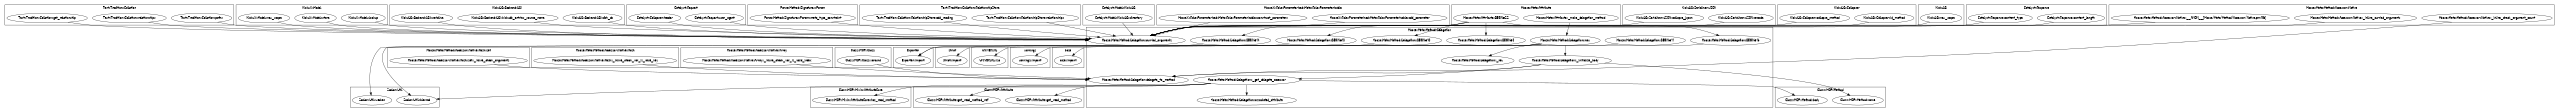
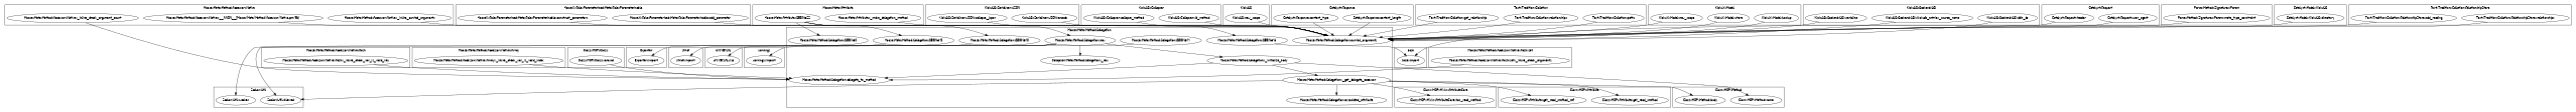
  digraph {
    fontname="Patrick Hand"
    node [fontname="Patrick Hand"]
    edge [fontname="Patrick Hand"]
    "Text::Tradition::Collation::relationships"
    "Text::Tradition::Collation::get_relationship"
    "Text::Tradition::Collation::paths"
    "Moose::Meta::Method::Accessor::Native::Hash::set::_inline_check_arguments"
    "KiokuX::Model::store"
    "KiokuX::Model::new_scope"
    "KiokuX::Model::lookup"
    "KiokuDB::Backend::DBI::kiokudb_entries_source_name"
    "KiokuDB::Backend::DBI::serialize"
    "KiokuDB::Backend::DBI::dbh_do"
    "Catalyst::Request::user_agent"
-   "Catalyst::Request::header" [label="Catalyst::Collapser::header"]
+   "Catalyst::Request::header"
    "Scalar::Util::blessed"
    "Scalar::Util::weaken"
    "Moose::Meta::Method::Accessor::Native::Hash::_inline_check_var_is_valid_key"
    "Moose::Meta::Method::Accessor::Native::_inline_curried_arguments"
    "Moose::Meta::Method::Accessor::Native::__ANON__[Moose/Meta/Method/Accessor/Native.pm:156]"
    "Moose::Meta::Method::Accessor::Native::_inline_check_argument_count"
    "Class::MOP::Method::name"
    "Class::MOP::Method::body"
    "Moose::Meta::Method::Accessor::Native::Array::_inline_check_var_is_valid_index"
    "UNIVERSAL::isa"
    "Parse::Method::Signatures::Param::meta_type_constraint"
    "Text::Tradition::Collation::RelationshipStore::relationships"
    "Text::Tradition::Collation::RelationshipStore::add_reading"
    "Class::MOP::Class:::around"
    "Catalyst::Model::KiokuDB::directory"
    "warnings::import"
    "Class::MOP::Mixin::AttributeCore::has_read_method"
    "MooseX::Role::Parameterized::Meta::Role::Parameterizable::add_parameter"
    "MooseX::Role::Parameterized::Meta::Role::Parameterizable::construct_parameters"
    "base::import"
    "Exporter::import"
    "Moose::Meta::Attribute::_make_delegation_method"
    "Moose::Meta::Attribute::BEGIN@22"
    "KiokuDB::Serializer::JSON::encode"
    "KiokuDB::Serializer::JSON::collapse_jspon"
    "KiokuDB::Collapser::id_method"
    "KiokuDB::Collapser::collapse_method"
    "Class::MOP::Attribute::get_read_method"
    "Class::MOP::Attribute::get_read_method_ref"
    "KiokuDB::new_scope"
    "strict::import"
    "Catalyst::Response::content_length"
    "Catalyst::Response::content_type"
    "Moose::Meta::Method::Delegation::BEGIN@13"
    "Moose::Meta::Method::Delegation::BEGIN@10"
-   "Moose::Meta::Method::Delegation::_new"
+   "Moose::Meta::Method::Delegation::_new" [label="Collapser::Meta::Method::Delegation::_new"]
    "Moose::Meta::Method::Delegation::new"
-   "Moose::Meta::Method::Delegation::BEGIN@14"
    "Moose::Meta::Method::Delegation::curried_arguments"
    "Moose::Meta::Method::Delegation::associated_attribute"
    "Moose::Meta::Method::Delegation::BEGIN@3"
    "Moose::Meta::Method::Delegation::BEGIN@11"
    "Moose::Meta::Method::Delegation::_initialize_body"
    "Moose::Meta::Method::Delegation::_get_delegate_accessor"
    "Moose::Meta::Method::Delegation::delegate_to_method"
    "Moose::Meta::Method::Delegation::BEGIN@16"
    subgraph cluster_1 {
      label="Text::Tradition::Collation"
      "Text::Tradition::Collation::relationships"
      "Text::Tradition::Collation::get_relationship"
      "Text::Tradition::Collation::paths"
    }
    subgraph cluster_2 {
      label="Moose::Meta::Method::Accessor::Native::Hash::set"
      "Moose::Meta::Method::Accessor::Native::Hash::set::_inline_check_arguments"
    }
    subgraph cluster_3 {
      label="KiokuX::Model"
      "KiokuX::Model::store"
      "KiokuX::Model::new_scope"
      "KiokuX::Model::lookup"
    }
    subgraph cluster_4 {
      label="KiokuDB::Backend::DBI"
      "KiokuDB::Backend::DBI::kiokudb_entries_source_name"
      "KiokuDB::Backend::DBI::serialize"
      "KiokuDB::Backend::DBI::dbh_do"
    }
    subgraph cluster_5 {
      label="Catalyst::Request"
      "Catalyst::Request::user_agent"
      "Catalyst::Request::header"
    }
    subgraph cluster_6 {
      label="Scalar::Util"
      "Scalar::Util::blessed"
      "Scalar::Util::weaken"
    }
    subgraph cluster_7 {
      label="Moose::Meta::Method::Accessor::Native::Hash"
      "Moose::Meta::Method::Accessor::Native::Hash::_inline_check_var_is_valid_key"
    }
    subgraph cluster_8 {
      label="Moose::Meta::Method::Accessor::Native"
      "Moose::Meta::Method::Accessor::Native::_inline_curried_arguments"
      "Moose::Meta::Method::Accessor::Native::__ANON__[Moose/Meta/Method/Accessor/Native.pm:156]"
      "Moose::Meta::Method::Accessor::Native::_inline_check_argument_count"
    }
    subgraph cluster_9 {
      label="Class::MOP::Method"
      "Class::MOP::Method::name"
      "Class::MOP::Method::body"
    }
    subgraph cluster_10 {
      label="Moose::Meta::Method::Accessor::Native::Array"
      "Moose::Meta::Method::Accessor::Native::Array::_inline_check_var_is_valid_index"
    }
    subgraph cluster_11 {
      label=UNIVERSAL
      "UNIVERSAL::isa"
    }
    subgraph cluster_12 {
      label="Parse::Method::Signatures::Param"
      "Parse::Method::Signatures::Param::meta_type_constraint"
    }
    subgraph cluster_13 {
      label="Text::Tradition::Collation::RelationshipStore"
      "Text::Tradition::Collation::RelationshipStore::relationships"
      "Text::Tradition::Collation::RelationshipStore::add_reading"
    }
    subgraph cluster_14 {
      label="Class::MOP::Class:"
      "Class::MOP::Class:::around"
    }
    subgraph cluster_15 {
      label="Catalyst::Model::KiokuDB"
      "Catalyst::Model::KiokuDB::directory"
    }
    subgraph cluster_16 {
      label=warnings
      "warnings::import"
    }
    subgraph cluster_17 {
      label="Class::MOP::Mixin::AttributeCore"
      "Class::MOP::Mixin::AttributeCore::has_read_method"
    }
    subgraph cluster_18 {
      label="MooseX::Role::Parameterized::Meta::Role::Parameterizable"
      "MooseX::Role::Parameterized::Meta::Role::Parameterizable::add_parameter"
      "MooseX::Role::Parameterized::Meta::Role::Parameterizable::construct_parameters"
    }
    subgraph cluster_19 {
      label=base
      "base::import"
    }
    subgraph cluster_20 {
      label=Exporter
      "Exporter::import"
    }
    subgraph cluster_21 {
      label="Moose::Meta::Attribute"
      "Moose::Meta::Attribute::_make_delegation_method"
      "Moose::Meta::Attribute::BEGIN@22"
    }
    subgraph cluster_22 {
      label="KiokuDB::Serializer::JSON"
      "KiokuDB::Serializer::JSON::encode"
      "KiokuDB::Serializer::JSON::collapse_jspon"
    }
    subgraph cluster_23 {
      label="KiokuDB::Collapser"
      "KiokuDB::Collapser::id_method"
      "KiokuDB::Collapser::collapse_method"
    }
    subgraph cluster_24 {
      label="Class::MOP::Attribute"
      "Class::MOP::Attribute::get_read_method"
      "Class::MOP::Attribute::get_read_method_ref"
    }
    subgraph cluster_25 {
      label=KiokuDB
      "KiokuDB::new_scope"
    }
    subgraph cluster_26 {
      label="strict"
      "strict::import"
    }
    subgraph cluster_27 {
      label="Catalyst::Response"
      "Catalyst::Response::content_length"
      "Catalyst::Response::content_type"
    }
    subgraph cluster_28 {
      label="Moose::Meta::Method::Delegation"
      "Moose::Meta::Method::Delegation::BEGIN@13"
      "Moose::Meta::Method::Delegation::BEGIN@10"
      "Moose::Meta::Method::Delegation::_new"
      "Moose::Meta::Method::Delegation::new"
-     "Moose::Meta::Method::Delegation::BEGIN@14"
      "Moose::Meta::Method::Delegation::curried_arguments"
      "Moose::Meta::Method::Delegation::associated_attribute"
      "Moose::Meta::Method::Delegation::BEGIN@3"
      "Moose::Meta::Method::Delegation::BEGIN@11"
      "Moose::Meta::Method::Delegation::_initialize_body"
      "Moose::Meta::Method::Delegation::_get_delegate_accessor"
      "Moose::Meta::Method::Delegation::delegate_to_method"
      "Moose::Meta::Method::Delegation::BEGIN@16"
    }
    "Text::Tradition::Collation::relationships" -> "Moose::Meta::Method::Delegation::curried_arguments"
    "Text::Tradition::Collation::get_relationship" -> "Moose::Meta::Method::Delegation::curried_arguments"
    "Text::Tradition::Collation::paths" -> "Moose::Meta::Method::Delegation::curried_arguments"
    "Moose::Meta::Method::Accessor::Native::Hash::set::_inline_check_arguments" -> "Moose::Meta::Method::Delegation::delegate_to_method"
    "KiokuX::Model::store" -> "Moose::Meta::Method::Delegation::curried_arguments"
    "KiokuX::Model::new_scope" -> "Moose::Meta::Method::Delegation::curried_arguments"
    "KiokuX::Model::lookup" -> "Moose::Meta::Method::Delegation::curried_arguments"
    "KiokuDB::Backend::DBI::kiokudb_entries_source_name" -> "Moose::Meta::Method::Delegation::curried_arguments"
    "KiokuDB::Backend::DBI::serialize" -> "Moose::Meta::Method::Delegation::curried_arguments"
    "KiokuDB::Backend::DBI::dbh_do" -> "Moose::Meta::Method::Delegation::curried_arguments"
    "Catalyst::Request::user_agent" -> "Moose::Meta::Method::Delegation::curried_arguments"
    "Catalyst::Request::header" -> "Moose::Meta::Method::Delegation::curried_arguments"
    "Moose::Meta::Method::Accessor::Native::Hash::_inline_check_var_is_valid_key" -> "Moose::Meta::Method::Delegation::delegate_to_method"
    "Moose::Meta::Method::Accessor::Native::_inline_curried_arguments" -> "Moose::Meta::Method::Delegation::curried_arguments"
    "Moose::Meta::Method::Accessor::Native::__ANON__[Moose/Meta/Method/Accessor/Native.pm:156]" -> "Moose::Meta::Method::Delegation::curried_arguments"
    "Moose::Meta::Method::Accessor::Native::_inline_check_argument_count" -> "Moose::Meta::Method::Delegation::delegate_to_method"
    "Moose::Meta::Method::Accessor::Native::Array::_inline_check_var_is_valid_index" -> "Moose::Meta::Method::Delegation::delegate_to_method"
    "Parse::Method::Signatures::Param::meta_type_constraint" -> "Moose::Meta::Method::Delegation::curried_arguments"
-   "Text::Tradition::Collation::RelationshipStore::relationships" -> "Moose::Meta::Method::Delegation::curried_arguments"
+   "Text::Tradition::Collation::RelationshipStore::relationships" -> "base::import"
    "Text::Tradition::Collation::RelationshipStore::add_reading" -> "Moose::Meta::Method::Delegation::curried_arguments"
    "Class::MOP::Class:::around" -> "Moose::Meta::Method::Delegation::delegate_to_method"
    "Catalyst::Model::KiokuDB::directory" -> "Moose::Meta::Method::Delegation::curried_arguments"
    "MooseX::Role::Parameterized::Meta::Role::Parameterizable::add_parameter" -> "Moose::Meta::Method::Delegation::curried_arguments"
    "MooseX::Role::Parameterized::Meta::Role::Parameterizable::construct_parameters" -> "Moose::Meta::Method::Delegation::curried_arguments"
    "Moose::Meta::Attribute::_make_delegation_method" -> "Moose::Meta::Method::Delegation::new"
    "Moose::Meta::Attribute::BEGIN@22" -> "Moose::Meta::Method::Delegation::BEGIN@13"
    "Moose::Meta::Attribute::BEGIN@22" -> "Moose::Meta::Method::Delegation::BEGIN@10"
-   "Moose::Meta::Attribute::BEGIN@22" -> "Moose::Meta::Method::Delegation::BEGIN@14"
    "Moose::Meta::Attribute::BEGIN@22" -> "Moose::Meta::Method::Delegation::BEGIN@3"
    "Moose::Meta::Attribute::BEGIN@22" -> "Moose::Meta::Method::Delegation::BEGIN@16"
    "KiokuDB::Serializer::JSON::encode" -> "Moose::Meta::Method::Delegation::curried_arguments"
    "KiokuDB::Serializer::JSON::collapse_jspon" -> "Moose::Meta::Method::Delegation::curried_arguments"
    "KiokuDB::Collapser::id_method" -> "Moose::Meta::Method::Delegation::curried_arguments"
    "KiokuDB::Collapser::collapse_method" -> "Moose::Meta::Method::Delegation::curried_arguments"
    "KiokuDB::new_scope" -> "Moose::Meta::Method::Delegation::curried_arguments"
    "Catalyst::Response::content_length" -> "Moose::Meta::Method::Delegation::curried_arguments"
    "Catalyst::Response::content_type" -> "Moose::Meta::Method::Delegation::curried_arguments"
    "Moose::Meta::Method::Delegation::BEGIN@13" -> "Exporter::import"
    "Moose::Meta::Method::Delegation::BEGIN@10" -> "strict::import"
    "Moose::Meta::Method::Delegation::new" -> "Scalar::Util::blessed"
    "Moose::Meta::Method::Delegation::new" -> "Scalar::Util::weaken"
    "Moose::Meta::Method::Delegation::new" -> "UNIVERSAL::isa"
    "Moose::Meta::Method::Delegation::new" -> "Moose::Meta::Method::Delegation::_new"
    "Moose::Meta::Method::Delegation::new" -> "Moose::Meta::Method::Delegation::_initialize_body"
-   "Moose::Meta::Method::Delegation::BEGIN@14" -> "Exporter::import"
    "Moose::Meta::Method::Delegation::BEGIN@11" -> "warnings::import"
    "Moose::Meta::Method::Delegation::_initialize_body" -> "Class::MOP::Method::name"
    "Moose::Meta::Method::Delegation::_initialize_body" -> "Moose::Meta::Method::Delegation::_get_delegate_accessor"
    "Moose::Meta::Method::Delegation::_initialize_body" -> "Moose::Meta::Method::Delegation::delegate_to_method"
    "Moose::Meta::Method::Delegation::_get_delegate_accessor" -> "Scalar::Util::blessed"
    "Moose::Meta::Method::Delegation::_get_delegate_accessor" -> "Class::MOP::Method::body"
    "Moose::Meta::Method::Delegation::_get_delegate_accessor" -> "Class::MOP::Mixin::AttributeCore::has_read_method"
    "Moose::Meta::Method::Delegation::_get_delegate_accessor" -> "Class::MOP::Attribute::get_read_method"
    "Moose::Meta::Method::Delegation::_get_delegate_accessor" -> "Class::MOP::Attribute::get_read_method_ref"
    "Moose::Meta::Method::Delegation::_get_delegate_accessor" -> "Moose::Meta::Method::Delegation::associated_attribute"
    "Moose::Meta::Method::Delegation::BEGIN@16" -> "base::import"
  }
